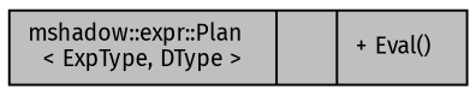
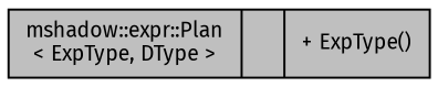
  digraph {
    rankdir=LR
    fontname="Fira Sans"
-   n1 [color=black fillcolor=grey75 fontcolor=black fontname="Fira Sans" fontsize=10 height=0.2 label="{mshadow::expr::Plan\l\< ExpType, DType \>\n||+ Eval()\l}" shape=record style=filled width=0.4]
+   n1 [color=black fillcolor=grey75 fontcolor=black fontname="Fira Sans" fontsize=10 height=0.2 label="{mshadow::expr::Plan\l\< ExpType, DType \>\n||+ ExpType()\l}" shape=record style=filled width=0.4]
  }
